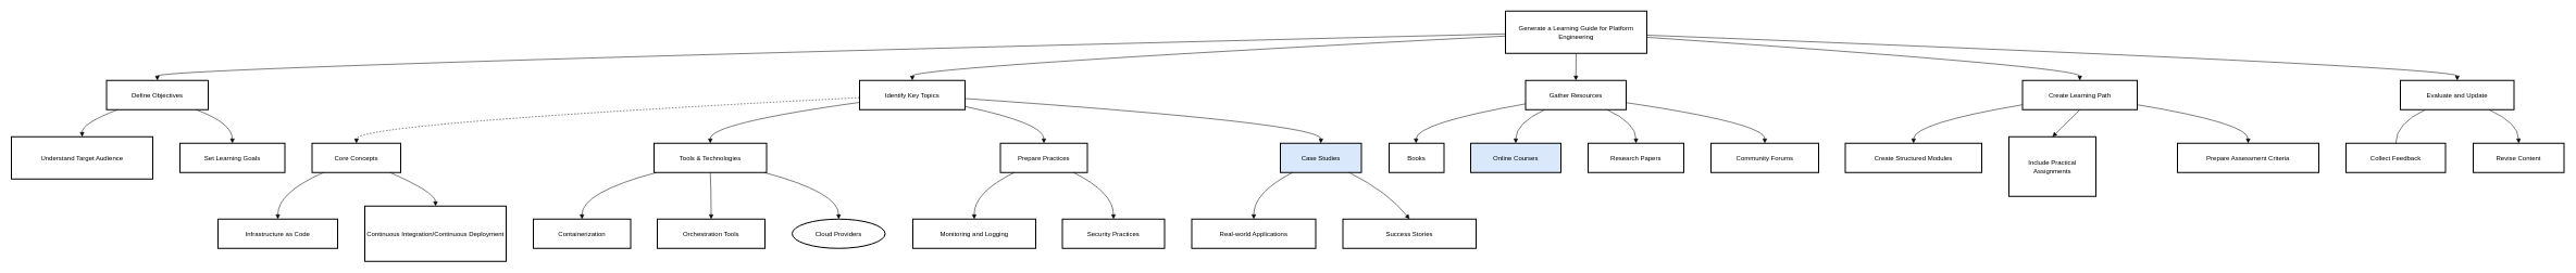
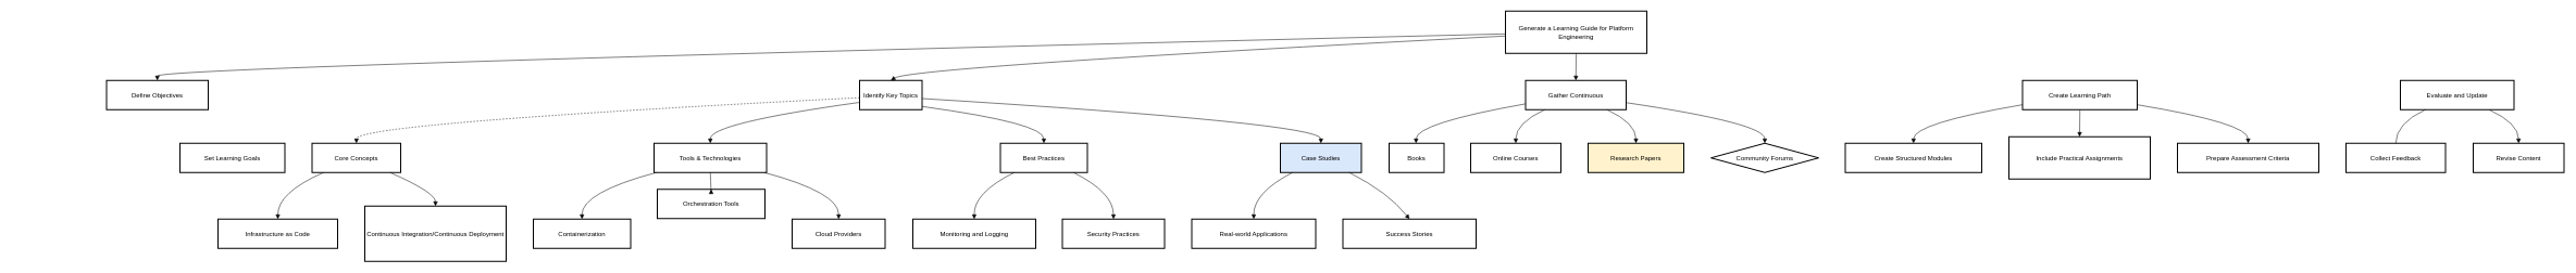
  <mxCell id="0" />
  <mxCell id="1" parent="0" />
  <mxCell id="2" value="Generate a Learning Guide for Platform Engineering" style="whiteSpace=wrap;strokeWidth=2;" vertex="1" parent="1"><mxGeometry x="2768" y="20" width="260" height="78" as="geometry" /></mxCell>
  <mxCell id="3" value="Define Objectives" style="whiteSpace=wrap;strokeWidth=2;" vertex="1" parent="1"><mxGeometry x="195" y="148" width="187" height="54" as="geometry" /></mxCell>
- <mxCell id="4" value="Identify Key Topics" style="whiteSpace=wrap;strokeWidth=2;" vertex="1" parent="1"><mxGeometry x="1580" y="148" width="194" height="54" as="geometry" /></mxCell>
- <mxCell id="5" value="Gather Resources" style="whiteSpace=wrap;strokeWidth=2;" vertex="1" parent="1"><mxGeometry x="2805" y="148" width="185" height="54" as="geometry" /></mxCell>
+ <mxCell id="4" value="Identify Key Topics" style="whiteSpace=wrap;strokeWidth=2;" vertex="1" parent="1"><mxGeometry x="1580" y="148" width="115" height="54" as="geometry" /></mxCell>
+ <mxCell id="5" value="Gather Continuous" style="whiteSpace=wrap;strokeWidth=2;" vertex="1" parent="1"><mxGeometry x="2805" y="148" width="185" height="54" as="geometry" /></mxCell>
  <mxCell id="6" value="Create Learning Path" style="whiteSpace=wrap;strokeWidth=2;" vertex="1" parent="1"><mxGeometry x="3719" y="148" width="211" height="54" as="geometry" /></mxCell>
  <mxCell id="7" value="Evaluate and Update" style="whiteSpace=wrap;strokeWidth=2;" vertex="1" parent="1"><mxGeometry x="4414" y="148" width="209" height="54" as="geometry" /></mxCell>
- <mxCell id="8" value="Understand Target Audience" style="whiteSpace=wrap;strokeWidth=2;" vertex="1" parent="1"><mxGeometry x="20" y="252" width="260" height="78" as="geometry" /></mxCell>
  <mxCell id="9" value="Set Learning Goals" style="whiteSpace=wrap;strokeWidth=2;" vertex="1" parent="1"><mxGeometry x="330" y="264" width="193" height="54" as="geometry" /></mxCell>
  <mxCell id="10" value="Core Concepts" style="whiteSpace=wrap;strokeWidth=2;" vertex="1" parent="1"><mxGeometry x="573" y="264" width="163" height="54" as="geometry" /></mxCell>
  <mxCell id="11" value="Tools &amp; Technologies" style="whiteSpace=wrap;strokeWidth=2;" vertex="1" parent="1"><mxGeometry x="1202" y="264" width="207" height="54" as="geometry" /></mxCell>
- <mxCell id="12" value="Prepare Practices" style="whiteSpace=wrap;strokeWidth=2;" vertex="1" parent="1"><mxGeometry x="1839" y="264" width="160" height="54" as="geometry" /></mxCell>
+ <mxCell id="12" value="Best Practices" style="whiteSpace=wrap;strokeWidth=2;" vertex="1" parent="1"><mxGeometry x="1839" y="264" width="160" height="54" as="geometry" /></mxCell>
  <mxCell id="13" value="Case Studies" style="whiteSpace=wrap;strokeWidth=2;fillColor=#dae8fc;" vertex="1" parent="1"><mxGeometry x="2354" y="264" width="149" height="54" as="geometry" /></mxCell>
  <mxCell id="14" value="Books" style="whiteSpace=wrap;strokeWidth=2;" vertex="1" parent="1"><mxGeometry x="2554" y="264" width="101" height="54" as="geometry" /></mxCell>
- <mxCell id="15" value="Online Courses" style="whiteSpace=wrap;strokeWidth=2;fillColor=#dae8fc;" vertex="1" parent="1"><mxGeometry x="2704" y="264" width="166" height="54" as="geometry" /></mxCell>
- <mxCell id="16" value="Research Papers" style="whiteSpace=wrap;strokeWidth=2;" vertex="1" parent="1"><mxGeometry x="2920" y="264" width="176" height="54" as="geometry" /></mxCell>
- <mxCell id="17" value="Community Forums" style="whiteSpace=wrap;strokeWidth=2;" vertex="1" parent="1"><mxGeometry x="3146" y="264" width="198" height="54" as="geometry" /></mxCell>
+ <mxCell id="15" value="Online Courses" style="whiteSpace=wrap;strokeWidth=2;" vertex="1" parent="1"><mxGeometry x="2704" y="264" width="166" height="54" as="geometry" /></mxCell>
+ <mxCell id="16" value="Research Papers" style="whiteSpace=wrap;strokeWidth=2;fillColor=#fff2cc;" vertex="1" parent="1"><mxGeometry x="2920" y="264" width="176" height="54" as="geometry" /></mxCell>
+ <mxCell id="17" value="Community Forums" style="rhombus;whiteSpace=wrap;strokeWidth=2;" vertex="1" parent="1"><mxGeometry x="3146" y="264" width="198" height="54" as="geometry" /></mxCell>
  <mxCell id="18" value="Create Structured Modules" style="whiteSpace=wrap;strokeWidth=2;" vertex="1" parent="1"><mxGeometry x="3393" y="264" width="251" height="54" as="geometry" /></mxCell>
- <mxCell id="19" value="Include Practical Assignments" style="whiteSpace=wrap;strokeWidth=2;" vertex="1" parent="1"><mxGeometry x="3694" y="252" width="160" height="110" as="geometry" /></mxCell>
+ <mxCell id="19" value="Include Practical Assignments" style="whiteSpace=wrap;strokeWidth=2;" vertex="1" parent="1"><mxGeometry x="3694" y="252" width="260" height="78" as="geometry" /></mxCell>
  <mxCell id="20" value="Prepare Assessment Criteria" style="whiteSpace=wrap;strokeWidth=2;" vertex="1" parent="1"><mxGeometry x="4004" y="264" width="260" height="54" as="geometry" /></mxCell>
  <mxCell id="21" value="Collect Feedback" style="whiteSpace=wrap;strokeWidth=2;" vertex="1" parent="1"><mxGeometry x="4314" y="264" width="183" height="54" as="geometry" /></mxCell>
  <mxCell id="22" value="Revise Content" style="whiteSpace=wrap;strokeWidth=2;" vertex="1" parent="1"><mxGeometry x="4548" y="264" width="167" height="54" as="geometry" /></mxCell>
  <mxCell id="23" value="Infrastructure as Code" style="whiteSpace=wrap;strokeWidth=2;" vertex="1" parent="1"><mxGeometry x="400" y="404" width="220" height="54" as="geometry" /></mxCell>
  <mxCell id="24" value="Continuous Integration/Continuous Deployment" style="whiteSpace=wrap;strokeWidth=2;" vertex="1" parent="1"><mxGeometry x="670" y="380" width="260" height="102" as="geometry" /></mxCell>
  <mxCell id="25" value="Containerization" style="whiteSpace=wrap;strokeWidth=2;" vertex="1" parent="1"><mxGeometry x="980" y="404" width="179" height="54" as="geometry" /></mxCell>
- <mxCell id="26" value="Orchestration Tools" style="whiteSpace=wrap;strokeWidth=2;" vertex="1" parent="1"><mxGeometry x="1208" y="404" width="198" height="54" as="geometry" /></mxCell>
- <mxCell id="27" value="Cloud Providers" style="ellipse;whiteSpace=wrap;strokeWidth=2;" vertex="1" parent="1"><mxGeometry x="1456" y="404" width="171" height="54" as="geometry" /></mxCell>
+ <mxCell id="26" value="Orchestration Tools" style="whiteSpace=wrap;strokeWidth=2;" vertex="1" parent="1"><mxGeometry x="1208" y="349" width="198" height="54" as="geometry" /></mxCell>
+ <mxCell id="27" value="Cloud Providers" style="whiteSpace=wrap;strokeWidth=2;" vertex="1" parent="1"><mxGeometry x="1456" y="404" width="171" height="54" as="geometry" /></mxCell>
  <mxCell id="28" value="Monitoring and Logging" style="whiteSpace=wrap;strokeWidth=2;" vertex="1" parent="1"><mxGeometry x="1678" y="404" width="226" height="54" as="geometry" /></mxCell>
  <mxCell id="29" value="Security Practices" style="whiteSpace=wrap;strokeWidth=2;" vertex="1" parent="1"><mxGeometry x="1953" y="404" width="188" height="54" as="geometry" /></mxCell>
  <mxCell id="30" value="Real-world Applications" style="whiteSpace=wrap;strokeWidth=2;" vertex="1" parent="1"><mxGeometry x="2191" y="404" width="228" height="54" as="geometry" /></mxCell>
  <mxCell id="31" value="Success Stories" style="whiteSpace=wrap;strokeWidth=2;" vertex="1" parent="1"><mxGeometry x="2469" y="404" width="245" height="54" as="geometry" /></mxCell>
  <mxCell id="32" value="" style="curved=1;startArrow=none;endArrow=block;exitX=0;exitY=0.54;entryX=0.5;entryY=0;" edge="1" parent="1" source="2" target="3"><mxGeometry relative="1" as="geometry"><Array as="points"><mxPoint x="288" y="123" /></Array></mxGeometry></mxCell>
  <mxCell id="33" value="" style="curved=1;startArrow=none;endArrow=block;exitX=0;exitY=0.59;entryX=0.5;entryY=0;" edge="1" parent="1" source="2" target="4"><mxGeometry relative="1" as="geometry"><Array as="points"><mxPoint x="1677" y="123" /></Array></mxGeometry></mxCell>
  <mxCell id="34" value="" style="curved=1;startArrow=none;endArrow=block;exitX=0.5;exitY=1;entryX=0.5;entryY=0;" edge="1" parent="1" source="2" target="5"><mxGeometry relative="1" as="geometry"><Array as="points" /></mxGeometry></mxCell>
- <mxCell id="35" value="" style="curved=1;startArrow=none;endArrow=block;exitX=1;exitY=0.62;entryX=0.5;entryY=0;" edge="1" parent="1" source="2" target="6"><mxGeometry relative="1" as="geometry"><Array as="points"><mxPoint x="3824" y="123" /></Array></mxGeometry></mxCell>
- <mxCell id="36" value="" style="curved=1;startArrow=none;endArrow=block;exitX=1;exitY=0.57;entryX=0.5;entryY=0;" edge="1" parent="1" source="2" target="7"><mxGeometry relative="1" as="geometry"><Array as="points"><mxPoint x="4519" y="123" /></Array></mxGeometry></mxCell>
- <mxCell id="37" value="" style="curved=1;startArrow=none;endArrow=block;exitX=0.11;exitY=1;entryX=0.5;entryY=0;" edge="1" parent="1" source="3" target="8"><mxGeometry relative="1" as="geometry"><Array as="points"><mxPoint x="150" y="227" /></Array></mxGeometry></mxCell>
- <mxCell id="38" value="" style="curved=1;startArrow=none;endArrow=block;exitX=0.88;exitY=1;entryX=0.5;entryY=0;" edge="1" parent="1" source="3" target="9"><mxGeometry relative="1" as="geometry"><Array as="points"><mxPoint x="426" y="227" /></Array></mxGeometry></mxCell>
  <mxCell id="39" value="" style="curved=1;startArrow=none;endArrow=block;exitX=0;exitY=0.59;entryX=0.5;entryY=0;dashed=1;" edge="1" parent="1" source="4" target="10"><mxGeometry relative="1" as="geometry"><Array as="points"><mxPoint x="655" y="227" /></Array></mxGeometry></mxCell>
  <mxCell id="40" value="" style="curved=1;startArrow=none;endArrow=block;exitX=0;exitY=0.75;entryX=0.5;entryY=0;" edge="1" parent="1" source="4" target="11"><mxGeometry relative="1" as="geometry"><Array as="points"><mxPoint x="1305" y="227" /></Array></mxGeometry></mxCell>
  <mxCell id="41" value="" style="curved=1;startArrow=none;endArrow=block;exitX=1;exitY=0.89;entryX=0.5;entryY=0;" edge="1" parent="1" source="4" target="12"><mxGeometry relative="1" as="geometry"><Array as="points"><mxPoint x="1919" y="227" /></Array></mxGeometry></mxCell>
  <mxCell id="42" value="" style="curved=1;startArrow=none;endArrow=block;exitX=1;exitY=0.62;entryX=0.5;entryY=0;" edge="1" parent="1" source="4" target="13"><mxGeometry relative="1" as="geometry"><Array as="points"><mxPoint x="2429" y="227" /></Array></mxGeometry></mxCell>
  <mxCell id="43" value="" style="curved=1;startArrow=none;endArrow=block;exitX=0;exitY=0.8;entryX=0.49;entryY=0;" edge="1" parent="1" source="5" target="14"><mxGeometry relative="1" as="geometry"><Array as="points"><mxPoint x="2604" y="227" /></Array></mxGeometry></mxCell>
  <mxCell id="44" value="" style="curved=1;startArrow=none;endArrow=block;exitX=0.19;exitY=1;entryX=0.5;entryY=0;" edge="1" parent="1" source="5" target="15"><mxGeometry relative="1" as="geometry"><Array as="points"><mxPoint x="2787" y="227" /></Array></mxGeometry></mxCell>
  <mxCell id="45" value="" style="curved=1;startArrow=none;endArrow=block;exitX=0.81;exitY=1;entryX=0.5;entryY=0;" edge="1" parent="1" source="5" target="16"><mxGeometry relative="1" as="geometry"><Array as="points"><mxPoint x="3008" y="227" /></Array></mxGeometry></mxCell>
  <mxCell id="46" value="" style="curved=1;startArrow=none;endArrow=block;exitX=1;exitY=0.76;entryX=0.5;entryY=0;" edge="1" parent="1" source="5" target="17"><mxGeometry relative="1" as="geometry"><Array as="points"><mxPoint x="3245" y="227" /></Array></mxGeometry></mxCell>
  <mxCell id="47" value="" style="curved=1;startArrow=none;endArrow=block;exitX=0;exitY=0.83;entryX=0.5;entryY=0;" edge="1" parent="1" source="6" target="18"><mxGeometry relative="1" as="geometry"><Array as="points"><mxPoint x="3519" y="227" /></Array></mxGeometry></mxCell>
  <mxCell id="48" value="" style="curved=1;startArrow=none;endArrow=block;exitX=0.5;exitY=1;entryX=0.5;entryY=0;" edge="1" parent="1" source="6" target="19"><mxGeometry relative="1" as="geometry"><Array as="points" /></mxGeometry></mxCell>
  <mxCell id="49" value="" style="curved=1;startArrow=none;endArrow=block;exitX=1;exitY=0.83;entryX=0.5;entryY=0;" edge="1" parent="1" source="6" target="20"><mxGeometry relative="1" as="geometry"><Array as="points"><mxPoint x="4134" y="227" /></Array></mxGeometry></mxCell>
  <mxCell id="50" value="" style="curved=1;startArrow=none;endArrow=none;exitX=0.22;exitY=1;entryX=0.5;entryY=0;" edge="1" parent="1" source="7" target="21"><mxGeometry relative="1" as="geometry"><Array as="points"><mxPoint x="4406" y="227" /></Array></mxGeometry></mxCell>
  <mxCell id="51" value="" style="curved=1;startArrow=none;endArrow=block;exitX=0.78;exitY=1;entryX=0.5;entryY=0;" edge="1" parent="1" source="7" target="22"><mxGeometry relative="1" as="geometry"><Array as="points"><mxPoint x="4631" y="227" /></Array></mxGeometry></mxCell>
  <mxCell id="52" value="" style="curved=1;startArrow=none;endArrow=block;exitX=0.13;exitY=1;entryX=0.5;entryY=0;" edge="1" parent="1" source="10" target="23"><mxGeometry relative="1" as="geometry"><Array as="points"><mxPoint x="510" y="355" /></Array></mxGeometry></mxCell>
  <mxCell id="53" value="" style="curved=1;startArrow=none;endArrow=block;exitX=0.88;exitY=1;entryX=0.5;entryY=0;" edge="1" parent="1" source="10" target="24"><mxGeometry relative="1" as="geometry"><Array as="points"><mxPoint x="800" y="355" /></Array></mxGeometry></mxCell>
  <mxCell id="54" value="" style="curved=1;startArrow=none;endArrow=block;exitX=0.02;exitY=1;entryX=0.5;entryY=0;" edge="1" parent="1" source="11" target="25"><mxGeometry relative="1" as="geometry"><Array as="points"><mxPoint x="1069" y="355" /></Array></mxGeometry></mxCell>
  <mxCell id="55" value="" style="curved=1;startArrow=none;endArrow=block;exitX=0.5;exitY=1;entryX=0.5;entryY=0;" edge="1" parent="1" source="11" target="26"><mxGeometry relative="1" as="geometry"><Array as="points"><mxPoint x="1307" y="355" /></Array></mxGeometry></mxCell>
  <mxCell id="56" value="" style="curved=1;startArrow=none;endArrow=block;exitX=0.98;exitY=1;entryX=0.5;entryY=0;" edge="1" parent="1" source="11" target="27"><mxGeometry relative="1" as="geometry"><Array as="points"><mxPoint x="1542" y="355" /></Array></mxGeometry></mxCell>
  <mxCell id="57" value="" style="curved=1;startArrow=none;endArrow=block;exitX=0.16;exitY=1;entryX=0.5;entryY=0;" edge="1" parent="1" source="12" target="28"><mxGeometry relative="1" as="geometry"><Array as="points"><mxPoint x="1790" y="355" /></Array></mxGeometry></mxCell>
  <mxCell id="58" value="" style="curved=1;startArrow=none;endArrow=block;exitX=0.84;exitY=1;entryX=0.5;entryY=0;" edge="1" parent="1" source="12" target="29"><mxGeometry relative="1" as="geometry"><Array as="points"><mxPoint x="2047" y="355" /></Array></mxGeometry></mxCell>
  <mxCell id="59" value="" style="curved=1;startArrow=none;endArrow=block;exitX=0.15;exitY=1;entryX=0.5;entryY=0;" edge="1" parent="1" source="13" target="30"><mxGeometry relative="1" as="geometry"><Array as="points"><mxPoint x="2305" y="355" /></Array></mxGeometry></mxCell>
  <mxCell id="60" value="" style="curved=1;startArrow=none;endArrow=block;exitX=0.85;exitY=1;entryX=0.5;entryY=0;" edge="1" parent="1" source="13" target="31"><mxGeometry relative="1" as="geometry"><Array as="points"><mxPoint x="2553" y="355" /></Array></mxGeometry></mxCell>
